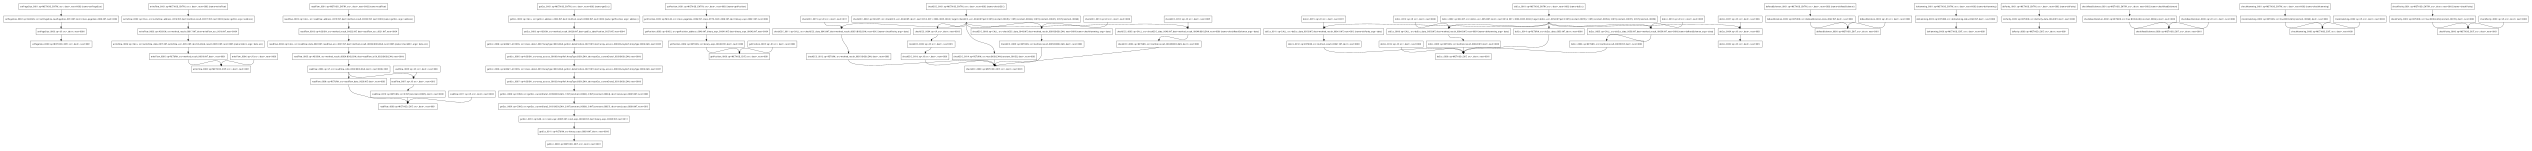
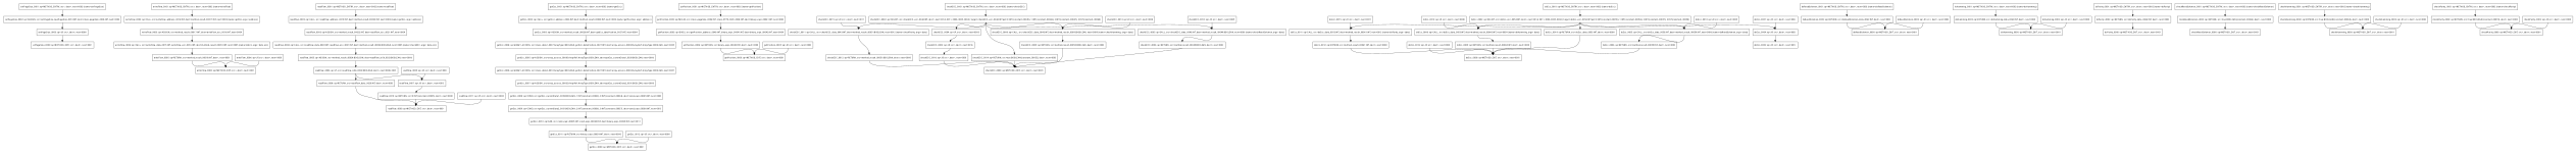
  digraph {
    fontname="Roboto Condensed"
    node [fontname="Roboto Condensed" shape=box]
    edge [fontname="Roboto Condensed" headport=n tailport=s]
    n1 [label="setPageSize_0001: op=METHOD_ENTRY, src=, dest=, next=0002 (name=setPageSize)\l"]
    n2 [label="setPageSize_0002: op=ASSIGN, src=setPageSize_newPageSize_0013:INT, dest=class_pageSize_0006:INT, next=0003\l"]
    n3 [label="setPageSize_0003: op=JP, src=, dest=, next=0000\l"]
    n4 [label="setPageSize_0000: op=METHOD_EXIT, src=, dest=, next=0001\l"]
    n5 [label="writeFlow_0001: op=METHOD_ENTRY, src=, dest=, next=0002 (name=writeFlow)\l"]
    n6 [label="writeFlow_0002: op=CALL, src=writeFlow_address_0014:INT, dest=method_result_00017:INT, next=0003 (name=getEcc, args= address)\l"]
    n7 [label="writeFlow_0003: op=ASSIGN, src=method_result_00017:INT, dest=writeFlow_ecc_0016:INT, next=0004\l"]
    n8 [label="writeFlow_0004: op=CALL, src=writeFlow_data_0015:INT, writeFlow_ecc_0016:INT, dest=method_result_00018:INT, next=0005 (name=doEcc, args= data ecc)\l"]
    n9 [label="writeFlow_0005: op=RETURN, src=method_result_00018:INT, dest=, next=0000\l"]
    n10 [label="writeFlow_0000: op=METHOD_EXIT, src=, dest=, next=0001\l"]
    n11 [label="writeFlow_0006: op=JP, src=, dest=, next=0000\l"]
    n12 [label="readFlow_0001: op=METHOD_ENTRY, src=, dest=, next=0002 (name=readFlow)\l"]
    n13 [label="readFlow_0002: op=CALL, src=readFlow_address_0019:INT, dest=method_result_00022:INT, next=0003 (name=getEcc, args= address)\l"]
    n14 [label="readFlow_0003: op=ASSIGN, src=method_result_00022:INT, dest=readFlow_ecc_0021:INT, next=0004\l"]
    n15 [label="readFlow_0004: op=CALL, src=readFlow_data_0020:INT, readFlow_ecc_0021:INT, dest=method_result_00024:BOOLEAN, next=0005 (name=checkECC, args= data ecc)\l"]
    n16 [label="readFlow_0005: op=ASSIGN, src=method_result_00024:BOOLEAN, dest=readFlow_isOk_0023:BOOLEAN, next=0006\l"]
    n17 [label="readFlow_0006: op=JT, src=readFlow_isOk_0023:BOOLEAN, dest=, next=0008, 0007\l"]
    n18 [label="readFlow_0008: op=RETURN, src=readFlow_data_0020:INT, dest=, next=0000\l"]
    n19 [label="readFlow_0007: op=JP, src=, dest=, next=0010\l"]
    n20 [label="readFlow_0000: op=METHOD_EXIT, src=, dest=, next=0001\l"]
    n21 [label="readFlow_0010: op=RETURN, src=0:INT(constant_00025), dest=, next=0000\l"]
    n22 [label="readFlow_0009: op=JP, src=, dest=, next=0007\l"]
    n23 [label="readFlow_0011: op=JP, src=, dest=, next=0000\l"]
    n24 [label="getEcc_0001: op=METHOD_ENTRY, src=, dest=, next=0002 (name=getEcc)\l"]
    n25 [label="getEcc_0002: op=CALL, src=getEcc_address_0026:INT, dest=method_result_00028:INT, next=0003 (name=getPosition, args= address)\l"]
    n26 [label="getEcc_0003: op=ASSIGN, src=method_result_00028:INT, dest=getEcc_dataPosition_0027:INT, next=0004\l"]
    n27 [label="getEcc_0004: op=ARRAY_ACCESS, src=class_data1_0007:ArrayType::BOOLEAN, getEcc_dataPosition_0027:INT, dest=array_access_00030:ArrayRef::ArrayType::BOOLEAN, next=0005\l"]
    n28 [label="getEcc_0005: op=ASSIGN, src=array_access_00030:ArrayRef::ArrayType::BOOLEAN, dest=getEcc_currentData1_0029:BOOLEAN, next=0006\l"]
    n29 [label="getEcc_0006: op=ARRAY_ACCESS, src=class_data2_0010:ArrayType::BOOLEAN, getEcc_dataPosition_0027:INT, dest=array_access_00032:ArrayRef::ArrayType::BOOLEAN, next=0007\l"]
    n30 [label="getEcc_0007: op=ASSIGN, src=array_access_00032:ArrayRef::ArrayType::BOOLEAN, dest=getEcc_currentData2_0031:BOOLEAN, next=0008\l"]
    n31 [label="getEcc_0008: op=COND, src=getEcc_currentData1_0029:BOOLEAN, 1:INT(constant_00033), 0:INT(constant_00034), dest=cond_expr_00035:INT, next=0009\l"]
    n32 [label="getEcc_0009: op=COND, src=getEcc_currentData2_0031:BOOLEAN, 2:INT(constant_00036), 0:INT(constant_00037), dest=cond_expr_00038:INT, next=0010\l"]
    n33 [label="getEcc_0010: op=ADD, src=cond_expr_00035:INT, cond_expr_00038:INT, dest=binary_expr_00039:INT, next=0011\l"]
    n34 [label="getEcc_0011: op=RETURN, src=binary_expr_00039:INT, dest=, next=0000\l"]
    n35 [label="getEcc_0000: op=METHOD_EXIT, src=, dest=, next=0001\l"]
+   n36 [label="getEcc_0012: op=JP, src=, dest=, next=0000\l"]
    n37 [label="getPosition_0001: op=METHOD_ENTRY, src=, dest=, next=0002 (name=getPosition)\l"]
    n38 [label="getPosition_0002: op=MUL32, src=class_pageSize_0006:INT, class_BYTE_SIZE_0004:INT, dest=binary_expr_00041:INT, next=0003\l"]
    n39 [label="getPosition_0003: op=DIV32, src=getPosition_address_0040:INT, binary_expr_00041:INT, dest=binary_expr_00042:INT, next=0004\l"]
    n40 [label="getPosition_0004: op=RETURN, src=binary_expr_00042:INT, dest=, next=0000\l"]
    n41 [label="getPosition_0000: op=METHOD_EXIT, src=, dest=, next=0001\l"]
    n42 [label="getPosition_0005: op=JP, src=, dest=, next=0000\l"]
    n43 [label="checkECC_0001: op=METHOD_ENTRY, src=, dest=, next=0002 (name=checkECC)\l"]
    n44 [label="checkECC_0002: op=SELECT, src=checkECC_ecc_0044:INT, dest=, next=0014, 0011, 0008, 0005, 0004 ( target=checkECC_ecc_0044:INT pat=0:INT(constant_00045), 1:INT(constant_00046), 2:INT(constant_00047), 3:INT(constant_00048)\l"]
    n45 [label="checkECC_0014: op=RETURN, src=true:BOOLEAN(constant_00052), dest=, next=0000\l"]
    n46 [label="checkECC_0011: op=CALL, src=checkECC_data_0043:INT, dest=method_result_00051:BOOLEAN, next=0012 (name=checkParity, args= data)\l"]
    n47 [label="checkECC_0008: op=CALL, src=checkECC_data_0043:INT, dest=method_result_00050:BOOLEAN, next=0009 (name=checkHamming, args= data)\l"]
    n48 [label="checkECC_0005: op=CALL, src=checkECC_data_0043:INT, dest=method_result_00049:BOOLEAN, next=0006 (name=checkReedSolomon, args= data)\l"]
    n49 [label="checkECC_0004: op=JP, src=, dest=, next=0003\l"]
    n50 [label="checkECC_0000: op=METHOD_EXIT, src=, dest=, next=0001\l"]
    n51 [label="checkECC_0012: op=RETURN, src=method_result_00051:BOOLEAN, dest=, next=0000\l"]
    n52 [label="checkECC_0009: op=RETURN, src=method_result_00050:BOOLEAN, dest=, next=0000\l"]
    n53 [label="checkECC_0006: op=RETURN, src=method_result_00049:BOOLEAN, dest=, next=0000\l"]
    n54 [label="checkECC_0003: op=JP, src=, dest=, next=0016\l"]
    n55 [label="checkECC_0016: op=JP, src=, dest=, next=0000\l"]
    n56 [label="checkECC_0010: op=JP, src=, dest=, next=0005\l"]
    n57 [label="checkECC_0013: op=JP, src=, dest=, next=0008\l"]
    n58 [label="checkECC_0015: op=JP, src=, dest=, next=0011\l"]
    n59 [label="doEcc_0001: op=METHOD_ENTRY, src=, dest=, next=0002 (name=doEcc)\l"]
    n60 [label="doEcc_0002: op=SELECT, src=doEcc_ecc_0054:INT, dest=, next=0014, 0011, 0008, 0005, 0004 ( target=doEcc_ecc_0054:INT pat=0:INT(constant_00055), 1:INT(constant_00056), 2:INT(constant_00057), 3:INT(constant_00058)\l"]
    n61 [label="doEcc_0014: op=RETURN, src=doEcc_data_0053:INT, dest=, next=0000\l"]
    n62 [label="doEcc_0011: op=CALL, src=doEcc_data_0053:INT, dest=method_result_00061:INT, next=0012 (name=doParity, args= data)\l"]
    n63 [label="doEcc_0008: op=CALL, src=doEcc_data_0053:INT, dest=method_result_00060:INT, next=0009 (name=doHamming, args= data)\l"]
    n64 [label="doEcc_0005: op=CALL, src=doEcc_data_0053:INT, dest=method_result_00059:INT, next=0006 (name=doReedSolomon, args= data)\l"]
    n65 [label="doEcc_0004: op=JP, src=, dest=, next=0003\l"]
    n66 [label="doEcc_0000: op=METHOD_EXIT, src=, dest=, next=0001\l"]
    n67 [label="doEcc_0012: op=RETURN, src=method_result_00061:INT, dest=, next=0000\l"]
    n68 [label="doEcc_0009: op=RETURN, src=method_result_00060:INT, dest=, next=0000\l"]
    n69 [label="doEcc_0006: op=RETURN, src=method_result_00059:INT, dest=, next=0000\l"]
    n70 [label="doEcc_0003: op=JP, src=, dest=, next=0016\l"]
    n71 [label="doEcc_0016: op=JP, src=, dest=, next=0000\l"]
    n72 [label="doEcc_0007: op=JP, src=, dest=, next=0004\l"]
    n73 [label="doEcc_0010: op=JP, src=, dest=, next=0005\l"]
    n74 [label="doEcc_0013: op=JP, src=, dest=, next=0008\l"]
    n75 [label="doEcc_0015: op=JP, src=, dest=, next=0011\l"]
    n76 [label="doReedSolomon_0001: op=METHOD_ENTRY, src=, dest=, next=0002 (name=doReedSolomon)\l"]
    n77 [label="doReedSolomon_0002: op=RETURN, src=doReedSolomon_data_0062:INT, dest=, next=0000\l"]
    n78 [label="doReedSolomon_0000: op=METHOD_EXIT, src=, dest=, next=0001\l"]
    n79 [label="doReedSolomon_0003: op=JP, src=, dest=, next=0000\l"]
    n80 [label="doHamming_0001: op=METHOD_ENTRY, src=, dest=, next=0002 (name=doHamming)\l"]
    n81 [label="doHamming_0002: op=RETURN, src=doHamming_data_0063:INT, dest=, next=0000\l"]
    n82 [label="doHamming_0000: op=METHOD_EXIT, src=, dest=, next=0001\l"]
+   n83 [label="doHamming_0003: op=JP, src=, dest=, next=0000\l"]
    n84 [label="doParity_0001: op=METHOD_ENTRY, src=, dest=, next=0002 (name=doParity)\l"]
    n85 [label="doParity_0002: op=RETURN, src=doParity_data_0064:INT, dest=, next=0000\l"]
    n86 [label="doParity_0000: op=METHOD_EXIT, src=, dest=, next=0001\l"]
    n87 [label="checkReedSolomon_0001: op=METHOD_ENTRY, src=, dest=, next=0002 (name=checkReedSolomon)\l"]
    n88 [label="checkReedSolomon_0002: op=RETURN, src=true:BOOLEAN(constant_00066), dest=, next=0000\l"]
    n89 [label="checkReedSolomon_0000: op=METHOD_EXIT, src=, dest=, next=0001\l"]
-   n90 [label="checkReedSolomon_0003: op=JP, src=, dest=, next=0000\l"]
    n91 [label="checkHamming_0001: op=METHOD_ENTRY, src=, dest=, next=0002 (name=checkHamming)\l"]
    n92 [label="checkHamming_0002: op=RETURN, src=true:BOOLEAN(constant_00068), dest=, next=0000\l"]
    n93 [label="checkHamming_0000: op=METHOD_EXIT, src=, dest=, next=0001\l"]
    n94 [label="checkHamming_0003: op=JP, src=, dest=, next=0000\l"]
    n95 [label="checkParity_0001: op=METHOD_ENTRY, src=, dest=, next=0002 (name=checkParity)\l"]
    n96 [label="checkParity_0002: op=RETURN, src=true:BOOLEAN(constant_00070), dest=, next=0000\l"]
    n97 [label="checkParity_0000: op=METHOD_EXIT, src=, dest=, next=0001\l"]
    n98 [label="checkParity_0003: op=JP, src=, dest=, next=0000\l"]
    n1 -> n2
    n2 -> n3
    n3 -> n4
    n5 -> n6
    n6 -> n7
    n7 -> n8
    n8 -> n9
    n9 -> n10
    n11 -> n10
    n12 -> n13
    n13 -> n14
    n14 -> n15
    n15 -> n16
    n16 -> n17
    n17 -> n18
    n17 -> n19
    n18 -> n20
    n19 -> n21
    n21 -> n20
    n22 -> n19
    n23 -> n20
    n24 -> n25
    n25 -> n26
    n26 -> n27
    n27 -> n28
    n28 -> n29
    n29 -> n30
    n30 -> n31
    n31 -> n32
    n32 -> n33
    n33 -> n34
    n34 -> n35
+   n36 -> n35
    n37 -> n38
    n38 -> n39
    n39 -> n40
    n40 -> n41
    n42 -> n41
    n43 -> n44
    n44 -> n45
    n44 -> n46
    n44 -> n47
    n44 -> n48
    n44 -> n49
    n45 -> n50
    n46 -> n51
    n47 -> n52
    n48 -> n53
    n49 -> n54
    n51 -> n50
    n52 -> n50
    n53 -> n50
    n54 -> n55
    n55 -> n50
    n56 -> n48
    n57 -> n47
    n58 -> n46
    n59 -> n60
    n60 -> n61
    n60 -> n62
    n60 -> n63
    n60 -> n64
    n60 -> n65
    n61 -> n66
    n62 -> n67
    n63 -> n68
    n64 -> n69
    n65 -> n70
    n67 -> n66
    n68 -> n66
    n69 -> n66
    n71 -> n66
    n72 -> n65
    n73 -> n64
    n74 -> n63
    n75 -> n62
    n76 -> n77
    n77 -> n78
    n79 -> n78
    n80 -> n81
    n81 -> n82
+   n83 -> n82
    n84 -> n85
    n85 -> n86
    n87 -> n88
    n88 -> n89
-   n90 -> n89
    n91 -> n92
    n92 -> n93
    n94 -> n93
    n95 -> n96
    n96 -> n97
    n98 -> n97
  }
